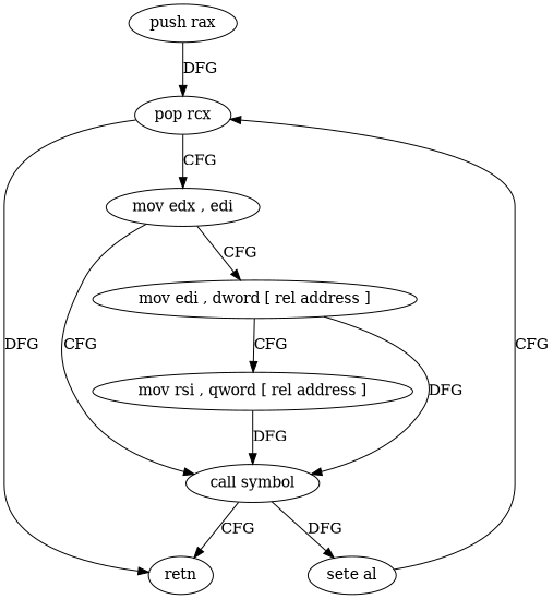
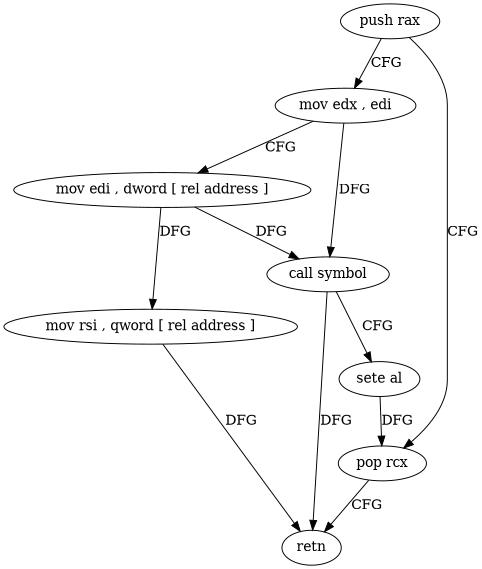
  digraph {
    n1 [label="push rax"]
    n2 [label="mov edx , edi"]
    n3 [label="pop rcx"]
    n4 [label="mov edi , dword [ rel address ]"]
    n5 [label="call symbol"]
    n6 [label=retn]
    n7 [label="mov rsi , qword [ rel address ]"]
    n8 [label="sete al"]
-   n3 -> n2 [label=CFG]
-   n1 -> n3 [label=DFG]
+   n1 -> n2 [label=CFG]
+   n1 -> n3 [label=CFG]
    n2 -> n4 [label=CFG]
-   n2 -> n5 [label=CFG]
-   n3 -> n6 [label=DFG]
+   n2 -> n5 [label=DFG]
+   n3 -> n6 [label=CFG]
    n4 -> n5 [label=DFG]
-   n4 -> n7 [label=CFG]
-   n5 -> n6 [label=CFG]
-   n5 -> n8 [label=DFG]
-   n7 -> n5 [label=DFG]
-   n8 -> n3 [label=CFG]
+   n4 -> n7 [label=DFG]
+   n5 -> n6 [label=DFG]
+   n5 -> n8 [label=CFG]
+   n7 -> n6 [label=DFG]
+   n8 -> n3 [label=DFG]
  }
